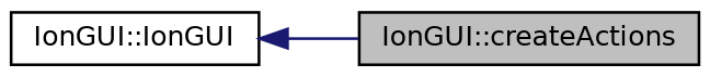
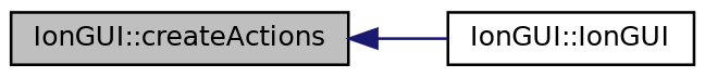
  digraph {
    rankdir=LR
    node [color=black fontname=Helvetica fontsize=10 shape=record style=filled]
    n1 [fillcolor=grey75 fontcolor=black height=0.2 label="IonGUI::createActions" width=0.4]
    n2 [fillcolor=white height=0.2 label="IonGUI::IonGUI" width=0.4]
-   n2 -> n1 [color=midnightblue dir=back fontname=Helvetica fontsize=10 labelfontname=Helvetica labelfontsize=10 style=solid]
+   n1 -> n2 [color=midnightblue dir=back fontname=Helvetica fontsize=10 labelfontname=Helvetica labelfontsize=10 style=solid]
  }
